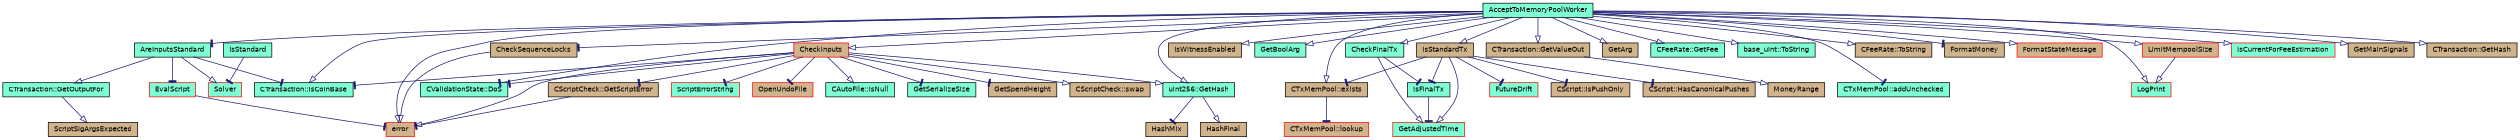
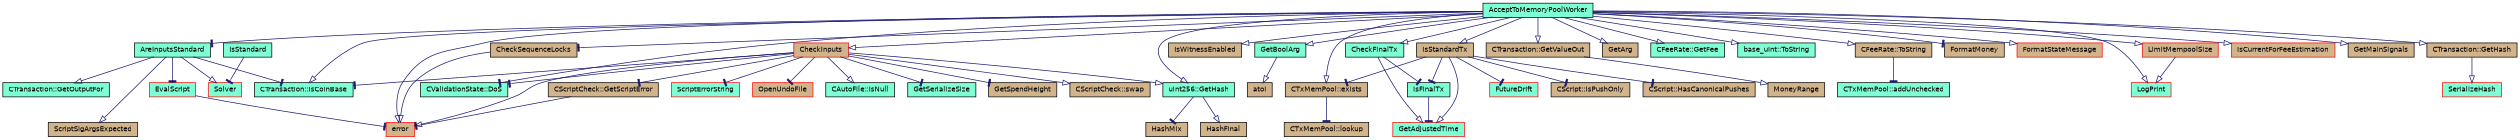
  digraph {
    rankdir=TB
    node [color=black fillcolor=tan fontname=Helvetica fontsize=10 shape=record style=filled]
    edge [arrowhead=onormal color=midnightblue fontname=Helvetica fontsize=10 labelfontname=Helvetica labelfontsize=10 style=solid]
    n1 [fillcolor=aquamarine fontcolor=black height=0.2 label=AcceptToMemoryPoolWorker width=0.4]
    n2 [height=0.2 label="CTransaction::GetHash" width=0.4]
    n3 [fillcolor=aquamarine height=0.2 label="CTransaction::IsCoinBase" width=0.4]
    n4 [fillcolor=aquamarine height=0.2 label="CValidationState::DoS" width=0.4]
    n5 [height=0.2 label=IsWitnessEnabled width=0.4]
    n6 [fillcolor=aquamarine height=0.2 label=GetBoolArg width=0.4]
    n7 [height=0.2 label=IsStandardTx width=0.4]
    n8 [fillcolor=aquamarine height=0.2 label=CheckFinalTx width=0.4]
    n9 [height=0.2 label="CTxMemPool::exists" width=0.4]
    n10 [height=0.2 label=CheckSequenceLocks width=0.4]
    n11 [color=red height=0.2 label=error width=0.4]
    n12 [fillcolor=aquamarine height=0.2 label=AreInputsStandard width=0.4]
    n13 [height=0.2 label="CTransaction::GetValueOut" width=0.4]
    n14 [height=0.2 label=GetArg width=0.4]
    n15 [fillcolor=aquamarine height=0.2 label="CFeeRate::GetFee" width=0.4]
    n16 [fillcolor=aquamarine height=0.2 label="uint256::GetHash" width=0.4]
    n17 [fillcolor=aquamarine height=0.2 label="base_uint::ToString" width=0.4]
    n18 [height=0.2 label="CFeeRate::ToString" width=0.4]
    n19 [height=0.2 label=FormatMoney width=0.4]
    n20 [color=red height=0.2 label=CheckInputs width=0.4]
    n21 [color=red height=0.2 label=FormatStateMessage width=0.4]
    n22 [color=red fillcolor=aquamarine height=0.2 label=LogPrint width=0.4]
-   n23 [color=red fillcolor=aquamarine height=0.2 label=IsCurrentForFeeEstimation width=0.4]
+   n23 [color=red height=0.2 label=IsCurrentForFeeEstimation width=0.4]
    n24 [fillcolor=aquamarine height=0.2 label="CTxMemPool::addUnchecked" width=0.4]
    n25 [color=red height=0.2 label=LimitMempoolSize width=0.4]
    n26 [height=0.2 label=GetMainSignals width=0.4]
+   n27 [color=red fillcolor=aquamarine height=0.2 label=SerializeHash width=0.4]
+   n28 [height=0.2 label=atoi width=0.4]
    n29 [fillcolor=aquamarine height=0.2 label=IsFinalTx width=0.4]
    n30 [color=red fillcolor=aquamarine height=0.2 label=GetAdjustedTime width=0.4]
    n31 [color=red fillcolor=aquamarine height=0.2 label=FutureDrift width=0.4]
    n32 [height=0.2 label="CScript::IsPushOnly" width=0.4]
    n33 [height=0.2 label="CScript::HasCanonicalPushes" width=0.4]
-   n34 [color=red height=0.2 label="CTxMemPool::lookup" width=0.4]
+   n34 [height=0.2 label="CTxMemPool::lookup" width=0.4]
    n35 [color=red fillcolor=aquamarine height=0.2 label=Solver width=0.4]
    n36 [fillcolor=aquamarine height=0.2 label="CTransaction::GetOutputFor" width=0.4]
    n37 [height=0.2 label=ScriptSigArgsExpected width=0.4]
    n38 [color=red fillcolor=aquamarine height=0.2 label=EvalScript width=0.4]
    n39 [height=0.2 label=MoneyRange width=0.4]
    n40 [height=0.2 label=HashMix width=0.4]
    n41 [height=0.2 label=HashFinal width=0.4]
    n42 [height=0.2 label=GetSpendHeight width=0.4]
    n43 [height=0.2 label="CScriptCheck::swap" width=0.4]
    n44 [color=red fillcolor=aquamarine height=0.2 label=ScriptErrorString width=0.4]
    n45 [height=0.2 label="CScriptCheck::GetScriptError" width=0.4]
    n46 [color=red height=0.2 label=OpenUndoFile width=0.4]
    n47 [fillcolor=aquamarine height=0.2 label="CAutoFile::IsNull" width=0.4]
    n48 [fillcolor=aquamarine height=0.2 label=GetSerializeSize width=0.4]
    n49 [fillcolor=aquamarine height=0.2 label=IsStandard width=0.4]
    n1 -> n2
    n1 -> n3
    n1 -> n4 [arrowhead=tee]
    n1 -> n5
    n1 -> n6
    n1 -> n7
    n1 -> n8
    n1 -> n9
    n1 -> n10 [arrowhead=tee]
    n1 -> n11
    n1 -> n12 [arrowhead=tee]
    n1 -> n13
    n1 -> n14
    n1 -> n15
    n1 -> n16
    n1 -> n17
    n1 -> n18
    n1 -> n19 [arrowhead=tee]
    n1 -> n20
    n1 -> n21
    n1 -> n22
    n1 -> n23
-   n1 -> n24 [arrowhead=tee]
+   n18 -> n24 [arrowhead=tee]
    n1 -> n25
    n1 -> n26
+   n2 -> n27
+   n6 -> n28
    n7 -> n9 [arrowhead=tee]
    n7 -> n29 [arrowhead=tee]
    n7 -> n30
    n7 -> n31 [arrowhead=tee]
    n7 -> n32 [arrowhead=tee]
    n7 -> n33 [arrowhead=tee]
    n8 -> n29 [arrowhead=tee]
    n8 -> n30
    n9 -> n34 [arrowhead=tee]
    n10 -> n11
    n12 -> n3 [arrowhead=tee]
    n12 -> n35
    n12 -> n36
-   n36 -> n37
+   n12 -> n37
    n12 -> n38 [arrowhead=tee]
    n13 -> n39
    n16 -> n40 [arrowhead=tee]
    n16 -> n41
    n20 -> n3 [arrowhead=tee]
    n20 -> n4 [arrowhead=tee]
    n20 -> n11
    n20 -> n16
    n20 -> n42 [arrowhead=tee]
    n20 -> n43
    n20 -> n44 [arrowhead=tee]
    n20 -> n45 [arrowhead=tee]
    n20 -> n46 [arrowhead=tee]
    n20 -> n47
    n20 -> n48 [arrowhead=tee]
    n25 -> n22
    n29 -> n30 [arrowhead=tee]
    n38 -> n11 [arrowhead=tee]
    n45 -> n11 [arrowhead=tee]
    n49 -> n35 [arrowhead=tee]
  }
